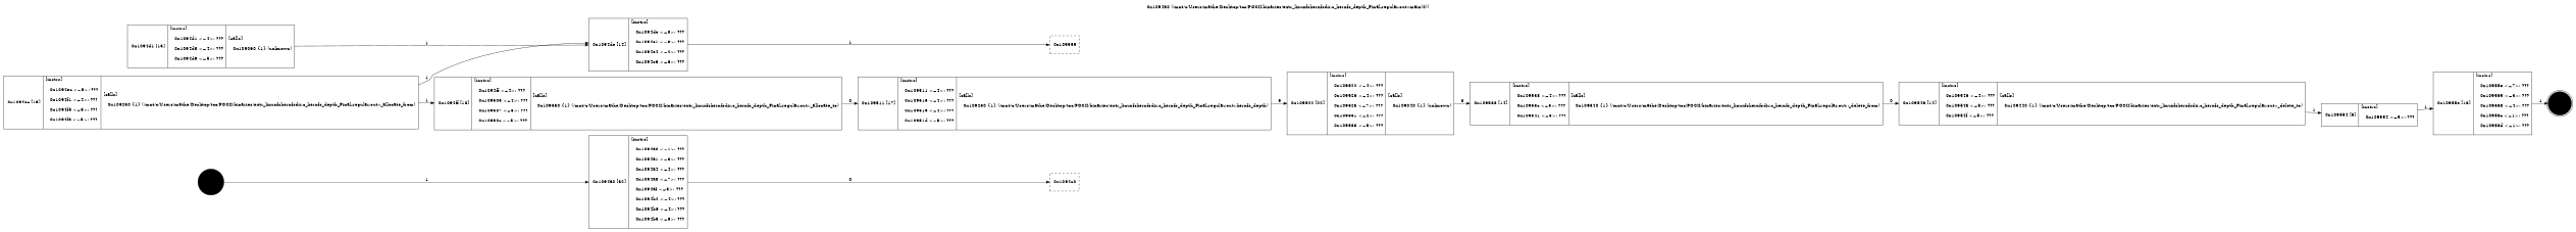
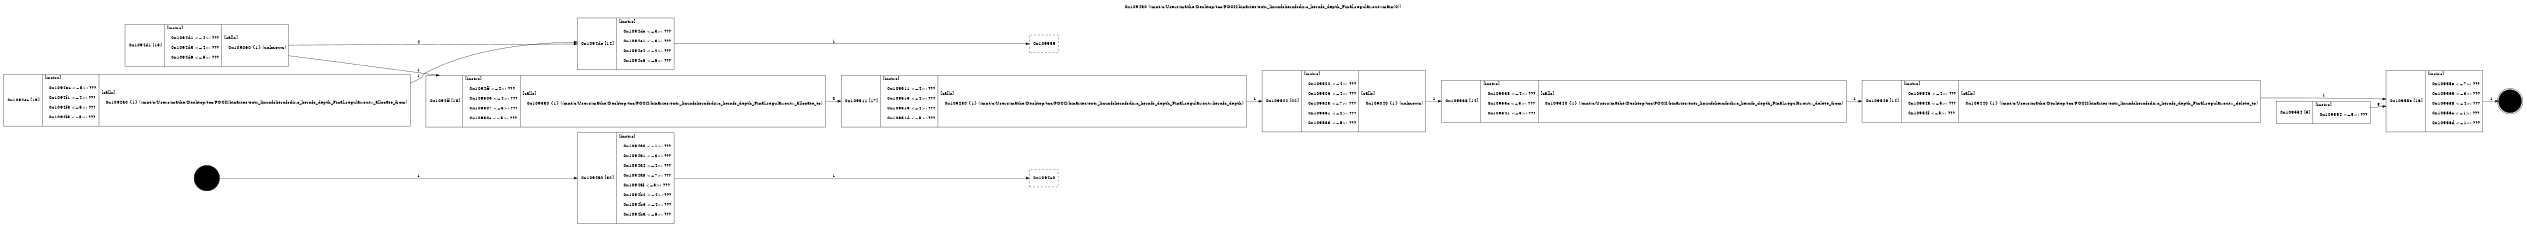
  digraph {
    label="0x1094a0 (/mnt/c/Users/mathe/Desktop/tcc/POCII/binaries/extr_linuxfskernfsdir.c_kernfs_depth_Final-regular.out::main(0))"
    labelloc=t
    rankdir=LR
    node [shape=record]
    Entry [fillcolor=black height=0.3 shape=circle style=filled width=0.3]
    n2 [label="{\n     0x1094a0 [32]\l\n     | [instrs]\l\n     &nbsp;&nbsp;0x1094a0 \<+1\>: ???\l\n     &nbsp;&nbsp;0x1094a1 \<+3\>: ???\l\n     &nbsp;&nbsp;0x1094a4 \<+4\>: ???\l\n     &nbsp;&nbsp;0x1094a8 \<+7\>: ???\l\n     &nbsp;&nbsp;0x1094af \<+3\>: ???\l\n     &nbsp;&nbsp;0x1094b2 \<+4\>: ???\l\n     &nbsp;&nbsp;0x1094b6 \<+4\>: ???\l\n     &nbsp;&nbsp;0x1094ba \<+6\>: ???\l\n  }"]
    n3 [label="{\n     0x1094c0\l\n  }" style=dashed]
    n4 [label="{\n     0x1094d1 [13]\l\n     | [instrs]\l\n     &nbsp;&nbsp;0x1094d1 \<+4\>: ???\l\n     &nbsp;&nbsp;0x1094d5 \<+4\>: ???\l\n     &nbsp;&nbsp;0x1094d9 \<+5\>: ???\l\n     | [calls]\l\n     &nbsp;&nbsp;0x109060 \{1\} (unknown)\l\n  }"]
    n5 [label="{\n     0x1094de [14]\l\n     | [instrs]\l\n     &nbsp;&nbsp;0x1094de \<+3\>: ???\l\n     &nbsp;&nbsp;0x1094e1 \<+3\>: ???\l\n     &nbsp;&nbsp;0x1094e4 \<+2\>: ???\l\n     &nbsp;&nbsp;0x1094e6 \<+6\>: ???\l\n  }"]
    n6 [label="{\n     0x109559\l\n  }" style=dashed]
    n7 [label="{\n     0x1094ec [19]\l\n     | [instrs]\l\n     &nbsp;&nbsp;0x1094ec \<+5\>: ???\l\n     &nbsp;&nbsp;0x1094f1 \<+4\>: ???\l\n     &nbsp;&nbsp;0x1094f5 \<+5\>: ???\l\n     &nbsp;&nbsp;0x1094fa \<+5\>: ???\l\n     | [calls]\l\n     &nbsp;&nbsp;0x1092a0 \{1\} (/mnt/c/Users/mathe/Desktop/tcc/POCII/binaries/extr_linuxfskernfsdir.c_kernfs_depth_Final-regular.out::_allocate_from)\l\n  }"]
    n8 [label="{\n     0x1094ff [18]\l\n     | [instrs]\l\n     &nbsp;&nbsp;0x1094ff \<+4\>: ???\l\n     &nbsp;&nbsp;0x109503 \<+4\>: ???\l\n     &nbsp;&nbsp;0x109507 \<+5\>: ???\l\n     &nbsp;&nbsp;0x10950c \<+5\>: ???\l\n     | [calls]\l\n     &nbsp;&nbsp;0x1093a0 \{1\} (/mnt/c/Users/mathe/Desktop/tcc/POCII/binaries/extr_linuxfskernfsdir.c_kernfs_depth_Final-regular.out::_allocate_to)\l\n  }"]
    n9 [label="{\n     0x109511 [17]\l\n     | [instrs]\l\n     &nbsp;&nbsp;0x109511 \<+4\>: ???\l\n     &nbsp;&nbsp;0x109515 \<+4\>: ???\l\n     &nbsp;&nbsp;0x109519 \<+4\>: ???\l\n     &nbsp;&nbsp;0x10951d \<+5\>: ???\l\n     | [calls]\l\n     &nbsp;&nbsp;0x109230 \{1\} (/mnt/c/Users/mathe/Desktop/tcc/POCII/binaries/extr_linuxfskernfsdir.c_kernfs_depth_Final-regular.out::kernfs_depth)\l\n  }"]
    Exit [fillcolor=black height=0.3 peripheries=2 shape=circle style=filled width=0.3]
    n11 [label="{\n     0x109522 [22]\l\n     | [instrs]\l\n     &nbsp;&nbsp;0x109522 \<+4\>: ???\l\n     &nbsp;&nbsp;0x109526 \<+4\>: ???\l\n     &nbsp;&nbsp;0x10952a \<+7\>: ???\l\n     &nbsp;&nbsp;0x109531 \<+2\>: ???\l\n     &nbsp;&nbsp;0x109533 \<+5\>: ???\l\n     | [calls]\l\n     &nbsp;&nbsp;0x109040 \{1\} (unknown)\l\n  }"]
    n12 [label="{\n     0x109538 [14]\l\n     | [instrs]\l\n     &nbsp;&nbsp;0x109538 \<+4\>: ???\l\n     &nbsp;&nbsp;0x10953c \<+5\>: ???\l\n     &nbsp;&nbsp;0x109541 \<+5\>: ???\l\n     | [calls]\l\n     &nbsp;&nbsp;0x109340 \{1\} (/mnt/c/Users/mathe/Desktop/tcc/POCII/binaries/extr_linuxfskernfsdir.c_kernfs_depth_Final-regular.out::_delete_from)\l\n  }"]
    n13 [label="{\n     0x109546 [14]\l\n     | [instrs]\l\n     &nbsp;&nbsp;0x109546 \<+4\>: ???\l\n     &nbsp;&nbsp;0x10954a \<+5\>: ???\l\n     &nbsp;&nbsp;0x10954f \<+5\>: ???\l\n     | [calls]\l\n     &nbsp;&nbsp;0x109440 \{1\} (/mnt/c/Users/mathe/Desktop/tcc/POCII/binaries/extr_linuxfskernfsdir.c_kernfs_depth_Final-regular.out::_delete_to)\l\n  }"]
    n14 [label="{\n     0x109554 [5]\l\n     | [instrs]\l\n     &nbsp;&nbsp;0x109554 \<+5\>: ???\l\n  }"]
    n15 [label="{\n     0x10955e [16]\l\n     | [instrs]\l\n     &nbsp;&nbsp;0x10955e \<+7\>: ???\l\n     &nbsp;&nbsp;0x109565 \<+3\>: ???\l\n     &nbsp;&nbsp;0x109568 \<+4\>: ???\l\n     &nbsp;&nbsp;0x10956c \<+1\>: ???\l\n     &nbsp;&nbsp;0x10956d \<+1\>: ???\l\n  }"]
    Entry -> n2 [label=" 1"]
-   n2 -> n3 [label=" 0"]
-   n4 -> n5 [label=" 1"]
+   n2 -> n3 [label=" 1"]
+   n4 -> n5 [label=" 4"]
    n5 -> n6 [label=" 1"]
    n7 -> n5 [label=" 1"]
-   n7 -> n8 [label=" 1"]
+   n4 -> n8 [label=" 1"]
    n8 -> n9 [label=" 0"]
-   n9 -> n11 [label=" 9"]
-   n11 -> n12 [label=" 3"]
-   n12 -> n13 [label=" 0"]
-   n13 -> n14 [label=" 1"]
-   n14 -> n15 [label=" 1"]
+   n9 -> n11 [label=" 1"]
+   n11 -> n12 [label=" 1"]
+   n12 -> n13 [label=" 1"]
+   n13 -> n15 [label=" 1"]
+   n14 -> n15 [label=" 8"]
    n15 -> Exit [label=" 1"]
  }
